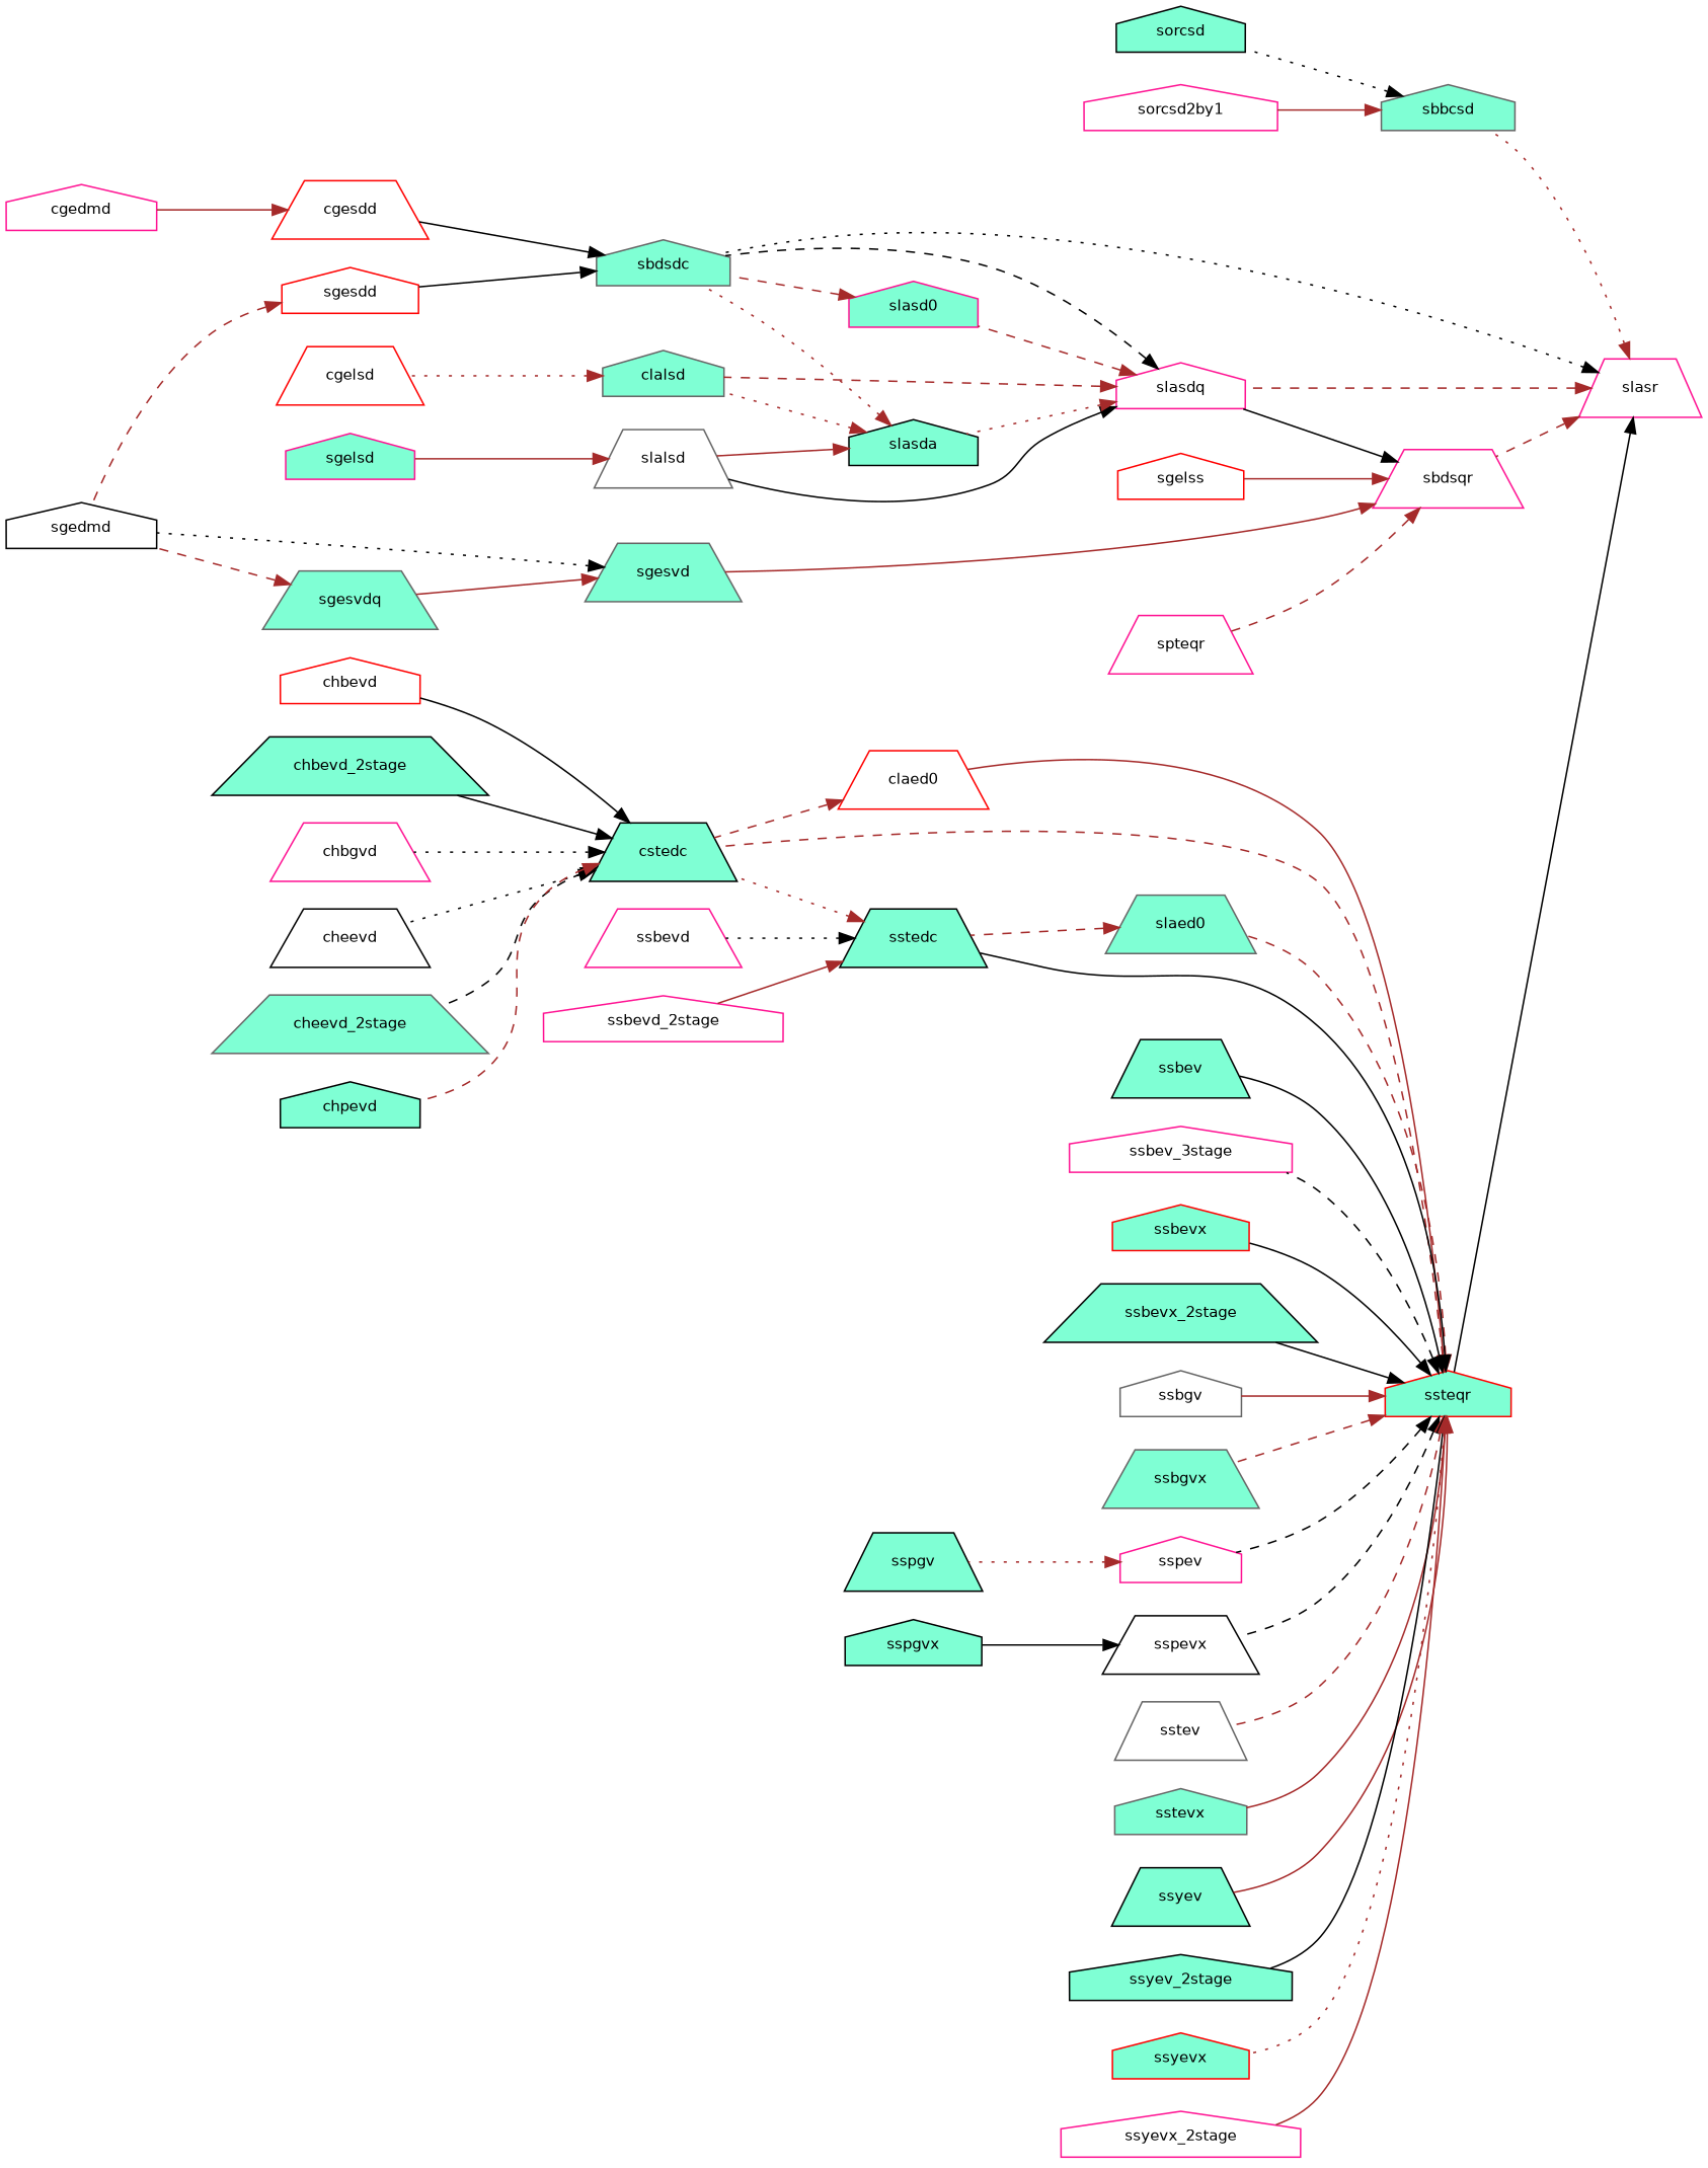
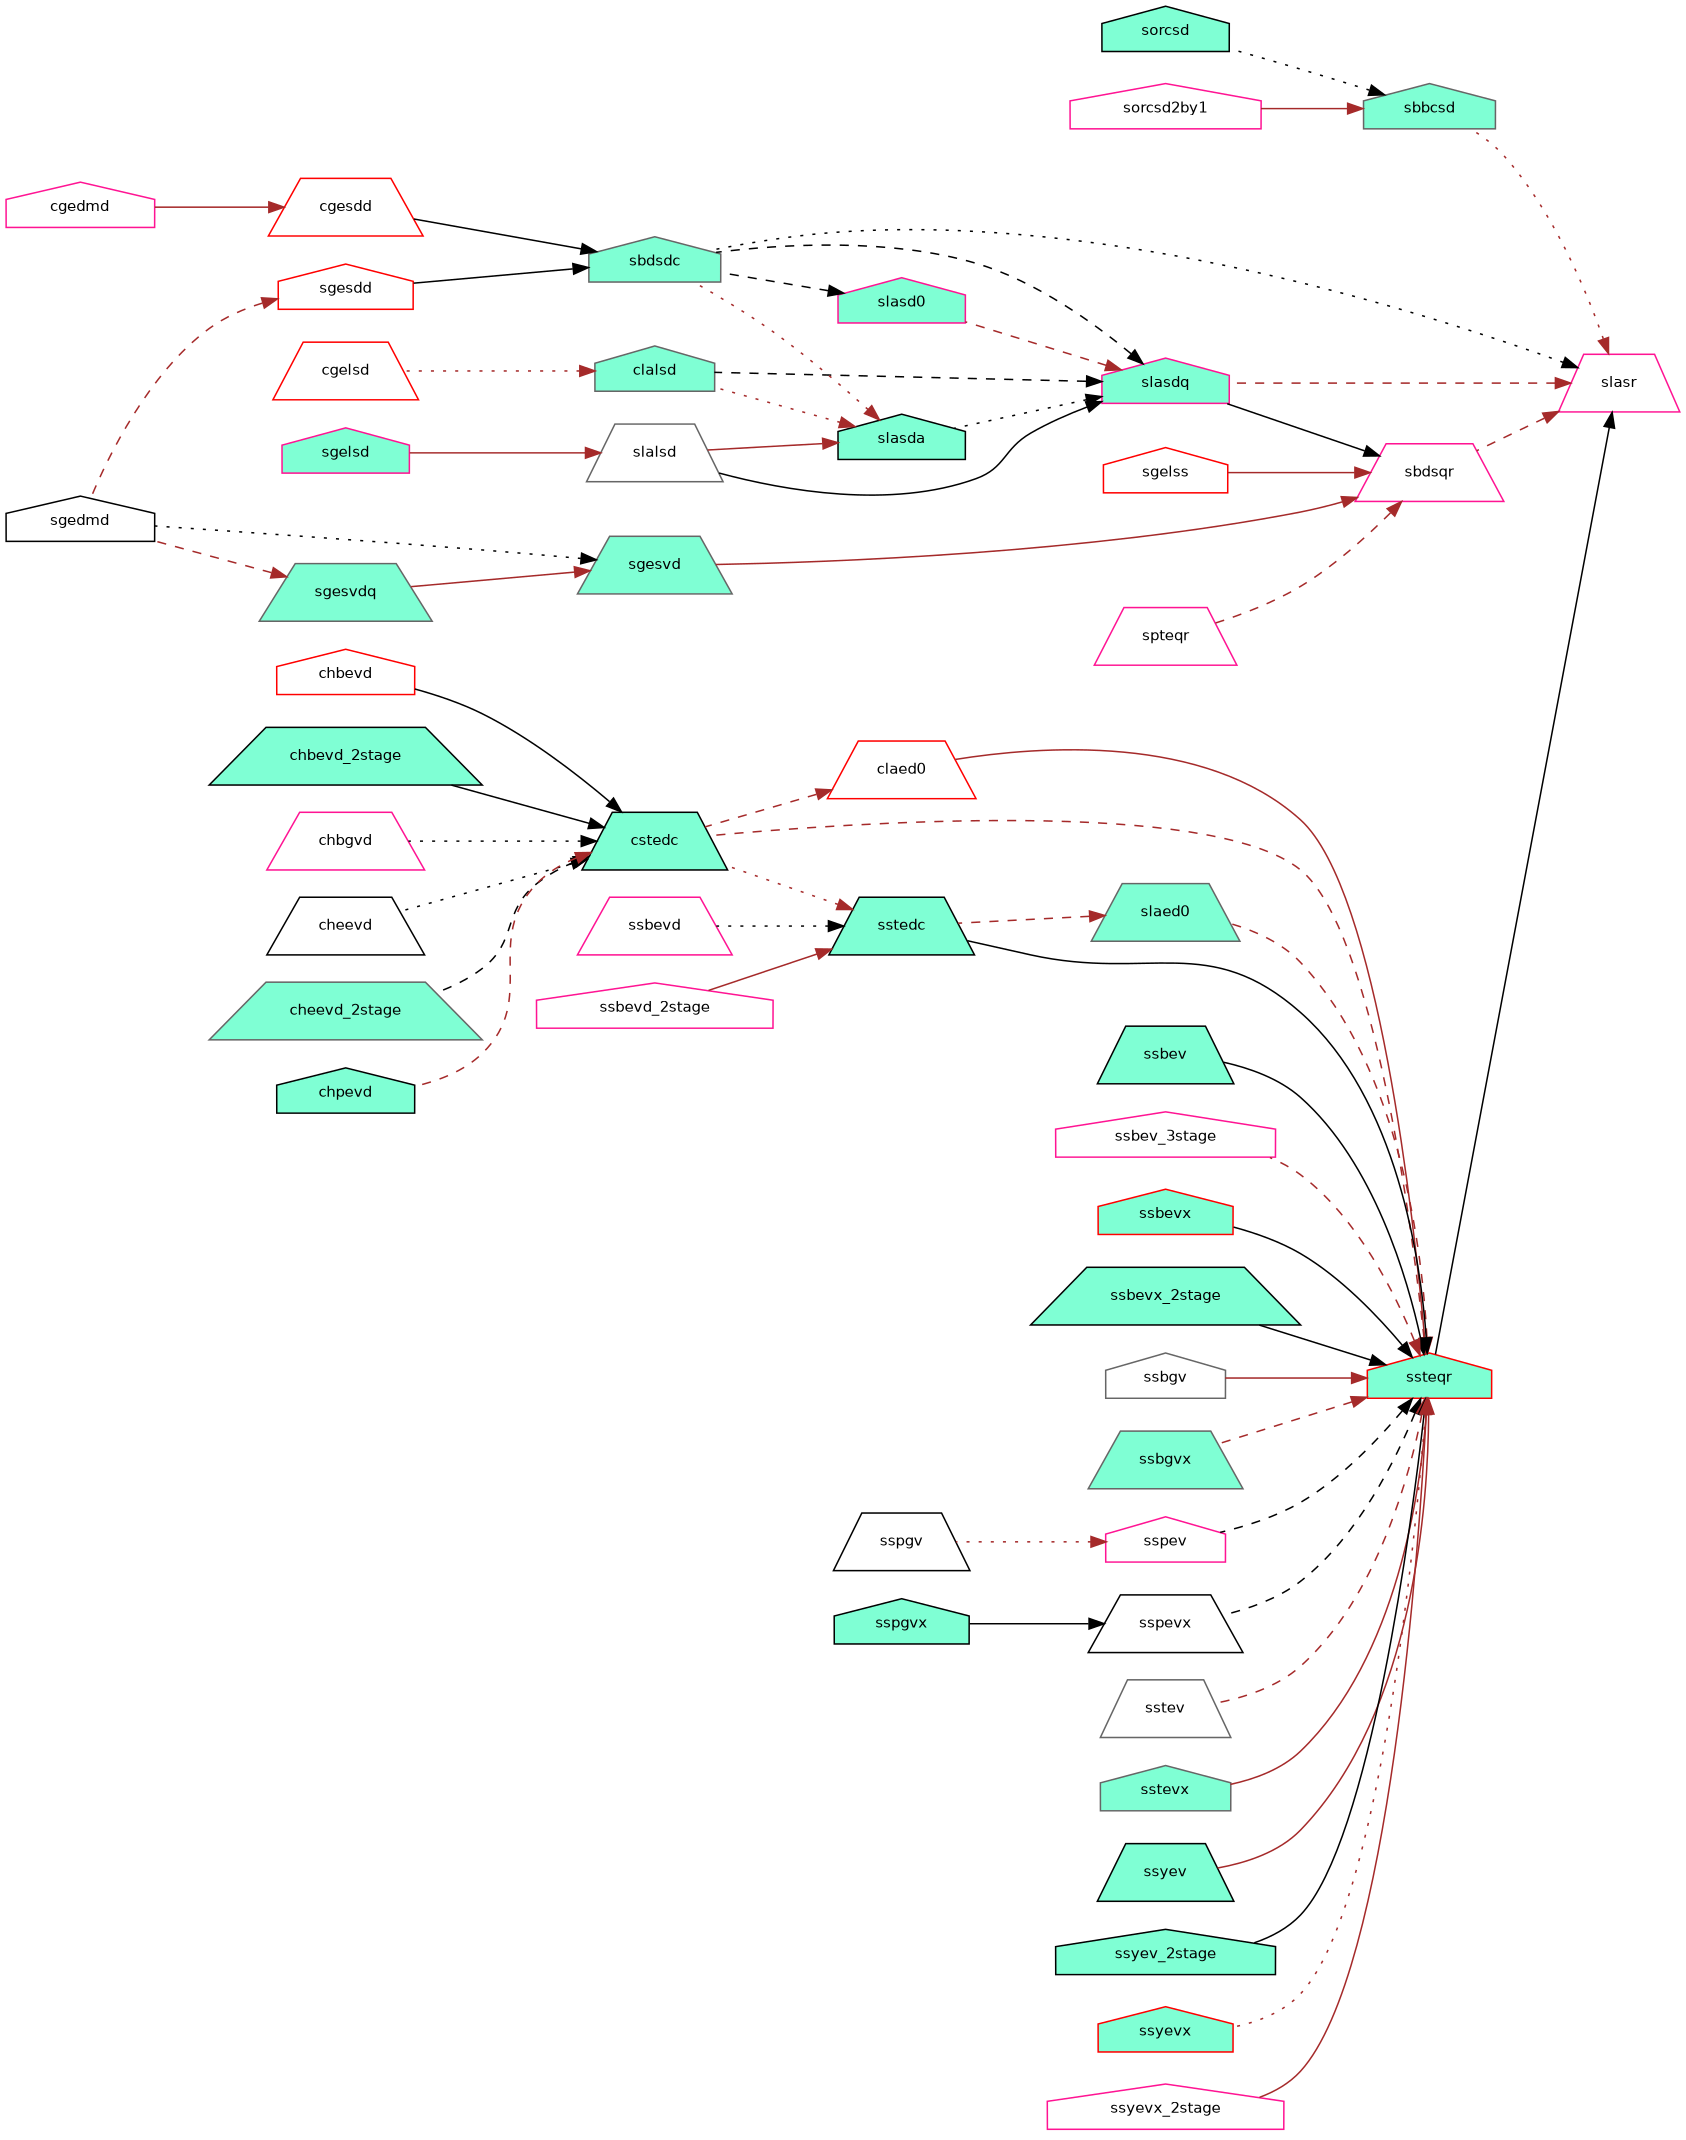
  digraph {
    rankdir=RL
    node [color=black fillcolor=aquamarine fontname=Helvetica fontsize=10 shape=house style=filled]
    edge [color=brown dir=back fontname=Helvetica fontsize=10 labelfontname=Helvetica labelfontsize=10 style=solid]
    n1 [color=deeppink fillcolor=white fontcolor=black height=0.2 label=slasr shape=trapezium width=0.4]
    n2 [color=gray40 height=0.2 label=sbbcsd width=0.4]
    n3 [color=gray40 height=0.2 label=sbdsdc width=0.4]
    n4 [color=deeppink fillcolor=white height=0.2 label=sbdsqr shape=trapezium width=0.4]
-   n5 [color=deeppink fillcolor=white height=0.2 label=slasdq width=0.4]
+   n5 [color=deeppink height=0.2 label=slasdq width=0.4]
    n6 [color=red height=0.2 label=ssteqr width=0.4]
    n7 [height=0.2 label=sorcsd width=0.4]
    n8 [color=deeppink fillcolor=white height=0.2 label=sorcsd2by1 width=0.4]
    n9 [color=red fillcolor=white height=0.2 label=cgesdd shape=trapezium width=0.4]
    n10 [color=red fillcolor=white height=0.2 label=sgesdd width=0.4]
    n11 [color=red fillcolor=white height=0.2 label=sgelss width=0.4]
    n12 [color=gray40 height=0.2 label=sgesvd shape=trapezium width=0.4]
    n13 [color=deeppink fillcolor=white height=0.2 label=spteqr shape=trapezium width=0.4]
    n14 [color=gray40 height=0.2 label=clalsd width=0.4]
    n15 [color=gray40 fillcolor=white height=0.2 label=slalsd shape=trapezium width=0.4]
    n16 [color=deeppink height=0.2 label=slasd0 width=0.4]
    n17 [height=0.2 label=slasda width=0.4]
    n18 [color=red fillcolor=white height=0.2 label=claed0 shape=trapezium width=0.4]
    n19 [height=0.2 label=cstedc shape=trapezium width=0.4]
    n20 [color=gray40 height=0.2 label=slaed0 shape=trapezium width=0.4]
    n21 [height=0.2 label=sstedc shape=trapezium width=0.4]
    n22 [height=0.2 label=ssbev shape=trapezium width=0.4]
    n23 [color=deeppink fillcolor=white height=0.2 label=ssbev_3stage width=0.4]
    n24 [color=red height=0.2 label=ssbevx width=0.4]
    n25 [height=0.2 label=ssbevx_2stage shape=trapezium width=0.4]
    n26 [color=gray40 fillcolor=white height=0.2 label=ssbgv width=0.4]
    n27 [color=gray40 height=0.2 label=ssbgvx shape=trapezium width=0.4]
    n28 [color=deeppink fillcolor=white height=0.2 label=sspev width=0.4]
    n29 [fillcolor=white height=0.2 label=sspevx shape=trapezium width=0.4]
    n30 [color=gray40 fillcolor=white height=0.2 label=sstev shape=trapezium width=0.4]
    n31 [color=gray40 height=0.2 label=sstevx width=0.4]
    n32 [height=0.2 label=ssyev shape=trapezium width=0.4]
    n33 [height=0.2 label=ssyev_2stage width=0.4]
    n34 [color=red height=0.2 label=ssyevx width=0.4]
    n35 [color=deeppink fillcolor=white height=0.2 label=ssyevx_2stage width=0.4]
    n36 [color=deeppink fillcolor=white height=0.2 label=cgedmd width=0.4]
    n37 [fillcolor=white height=0.2 label=sgedmd width=0.4]
    n38 [color=gray40 height=0.2 label=sgesvdq shape=trapezium width=0.4]
    n39 [color=red fillcolor=white height=0.2 label=cgelsd shape=trapezium width=0.4]
    n40 [color=deeppink height=0.2 label=sgelsd width=0.4]
    n41 [color=red fillcolor=white height=0.2 label=chbevd width=0.4]
    n42 [height=0.2 label=chbevd_2stage shape=trapezium width=0.4]
    n43 [color=deeppink fillcolor=white height=0.2 label=chbgvd shape=trapezium width=0.4]
    n44 [fillcolor=white height=0.2 label=cheevd shape=trapezium width=0.4]
    n45 [color=gray40 height=0.2 label=cheevd_2stage shape=trapezium width=0.4]
    n46 [height=0.2 label=chpevd width=0.4]
    n47 [color=deeppink fillcolor=white height=0.2 label=ssbevd shape=trapezium width=0.4]
    n48 [color=deeppink fillcolor=white height=0.2 label=ssbevd_2stage width=0.4]
-   n49 [height=0.2 label=sspgv shape=trapezium width=0.4]
+   n49 [fillcolor=white height=0.2 label=sspgv shape=trapezium width=0.4]
    n50 [height=0.2 label=sspgvx width=0.4]
    n1 -> n2 [style=dotted]
    n1 -> n3 [color=black style=dotted]
    n1 -> n4 [style=dashed]
    n1 -> n5 [style=dashed]
    n1 -> n6 [color=black]
    n2 -> n7 [color=black style=dotted]
    n2 -> n8
    n3 -> n9 [color=black]
    n3 -> n10 [color=black]
    n4 -> n5 [color=black]
    n4 -> n11
    n4 -> n12
    n4 -> n13 [style=dashed]
    n5 -> n3 [color=black style=dashed]
-   n5 -> n14 [style=dashed]
+   n5 -> n14 [color=black style=dashed]
    n5 -> n15 [color=black]
    n5 -> n16 [style=dashed]
-   n5 -> n17 [style=dotted]
+   n5 -> n17 [color=black style=dotted]
    n6 -> n18
    n6 -> n19 [style=dashed]
    n6 -> n20 [style=dashed]
    n6 -> n21 [color=black]
    n6 -> n22 [color=black]
-   n6 -> n23 [color=black style=dashed]
+   n6 -> n23 [style=dashed]
    n6 -> n24 [color=black]
    n6 -> n25 [color=black]
    n6 -> n26
    n6 -> n27 [style=dashed]
    n6 -> n28 [color=black style=dashed]
    n6 -> n29 [color=black style=dashed]
    n6 -> n30 [style=dashed]
    n6 -> n31
    n6 -> n32
    n6 -> n33 [color=black]
    n6 -> n34 [style=dotted]
    n6 -> n35
    n9 -> n36
    n10 -> n37 [style=dashed]
    n12 -> n37 [color=black style=dotted]
    n12 -> n38
    n14 -> n39 [style=dotted]
    n15 -> n40
-   n16 -> n3 [style=dashed]
+   n16 -> n3 [color=black style=dashed]
    n17 -> n3 [style=dotted]
    n17 -> n14 [style=dotted]
    n17 -> n15
    n18 -> n19 [style=dashed]
    n19 -> n41 [color=black]
    n19 -> n42 [color=black]
    n19 -> n43 [color=black style=dotted]
    n19 -> n44 [color=black style=dotted]
    n19 -> n45 [color=black style=dashed]
    n19 -> n46 [style=dashed]
    n20 -> n21 [style=dashed]
    n21 -> n19 [style=dotted]
    n21 -> n47 [color=black style=dotted]
    n21 -> n48
    n28 -> n49 [style=dotted]
    n29 -> n50 [color=black]
    n38 -> n37 [style=dashed]
  }
